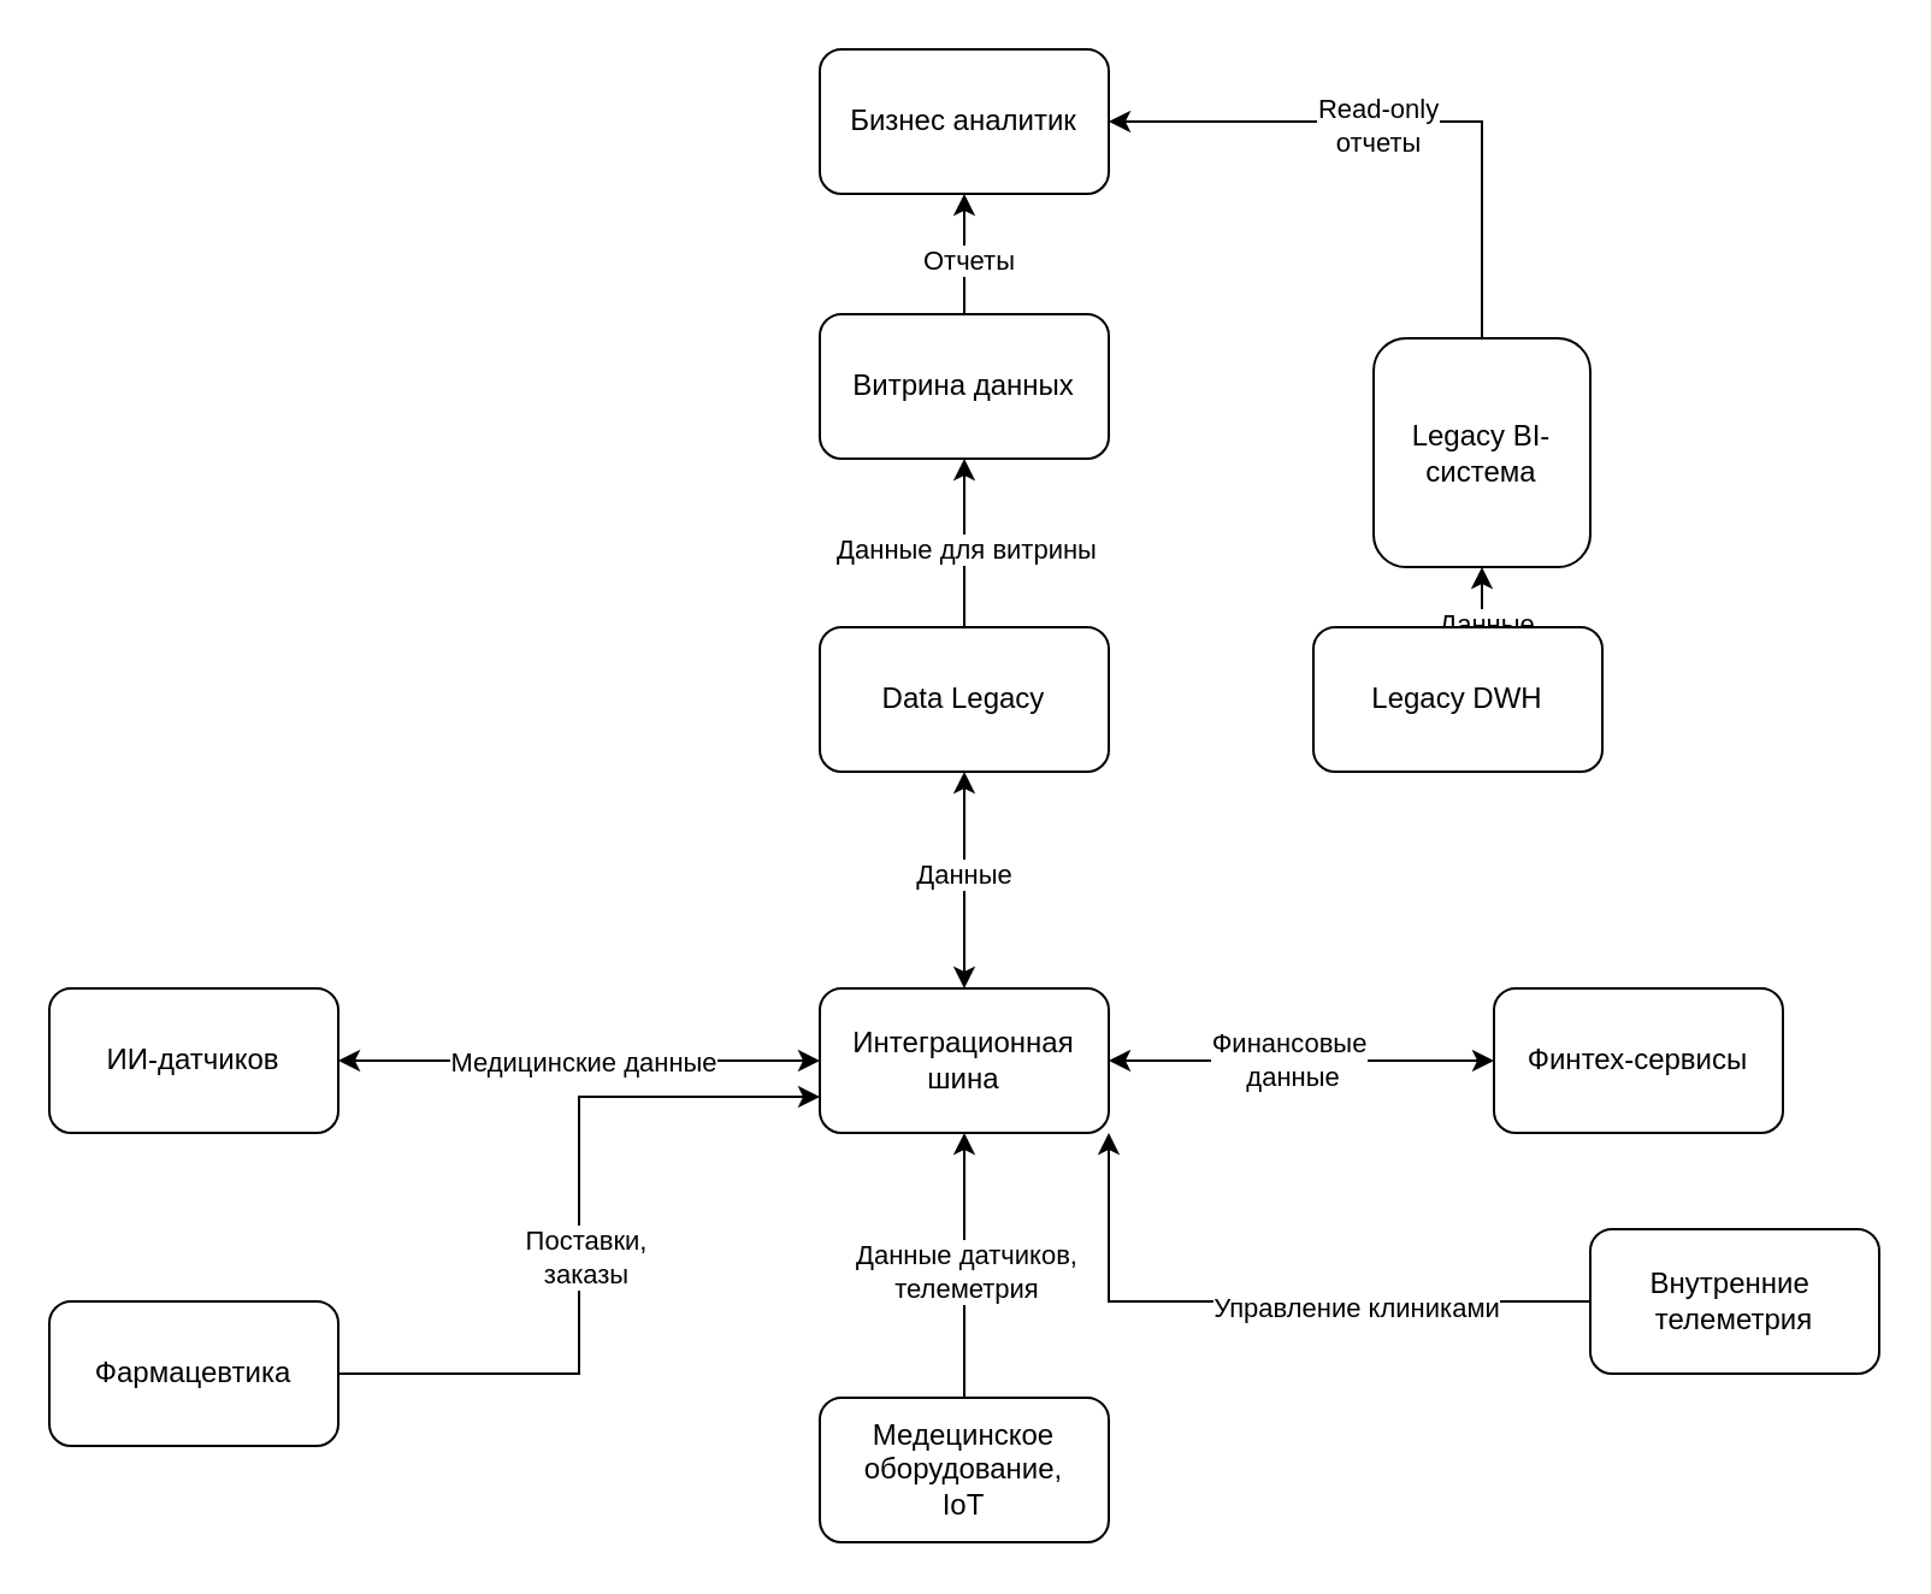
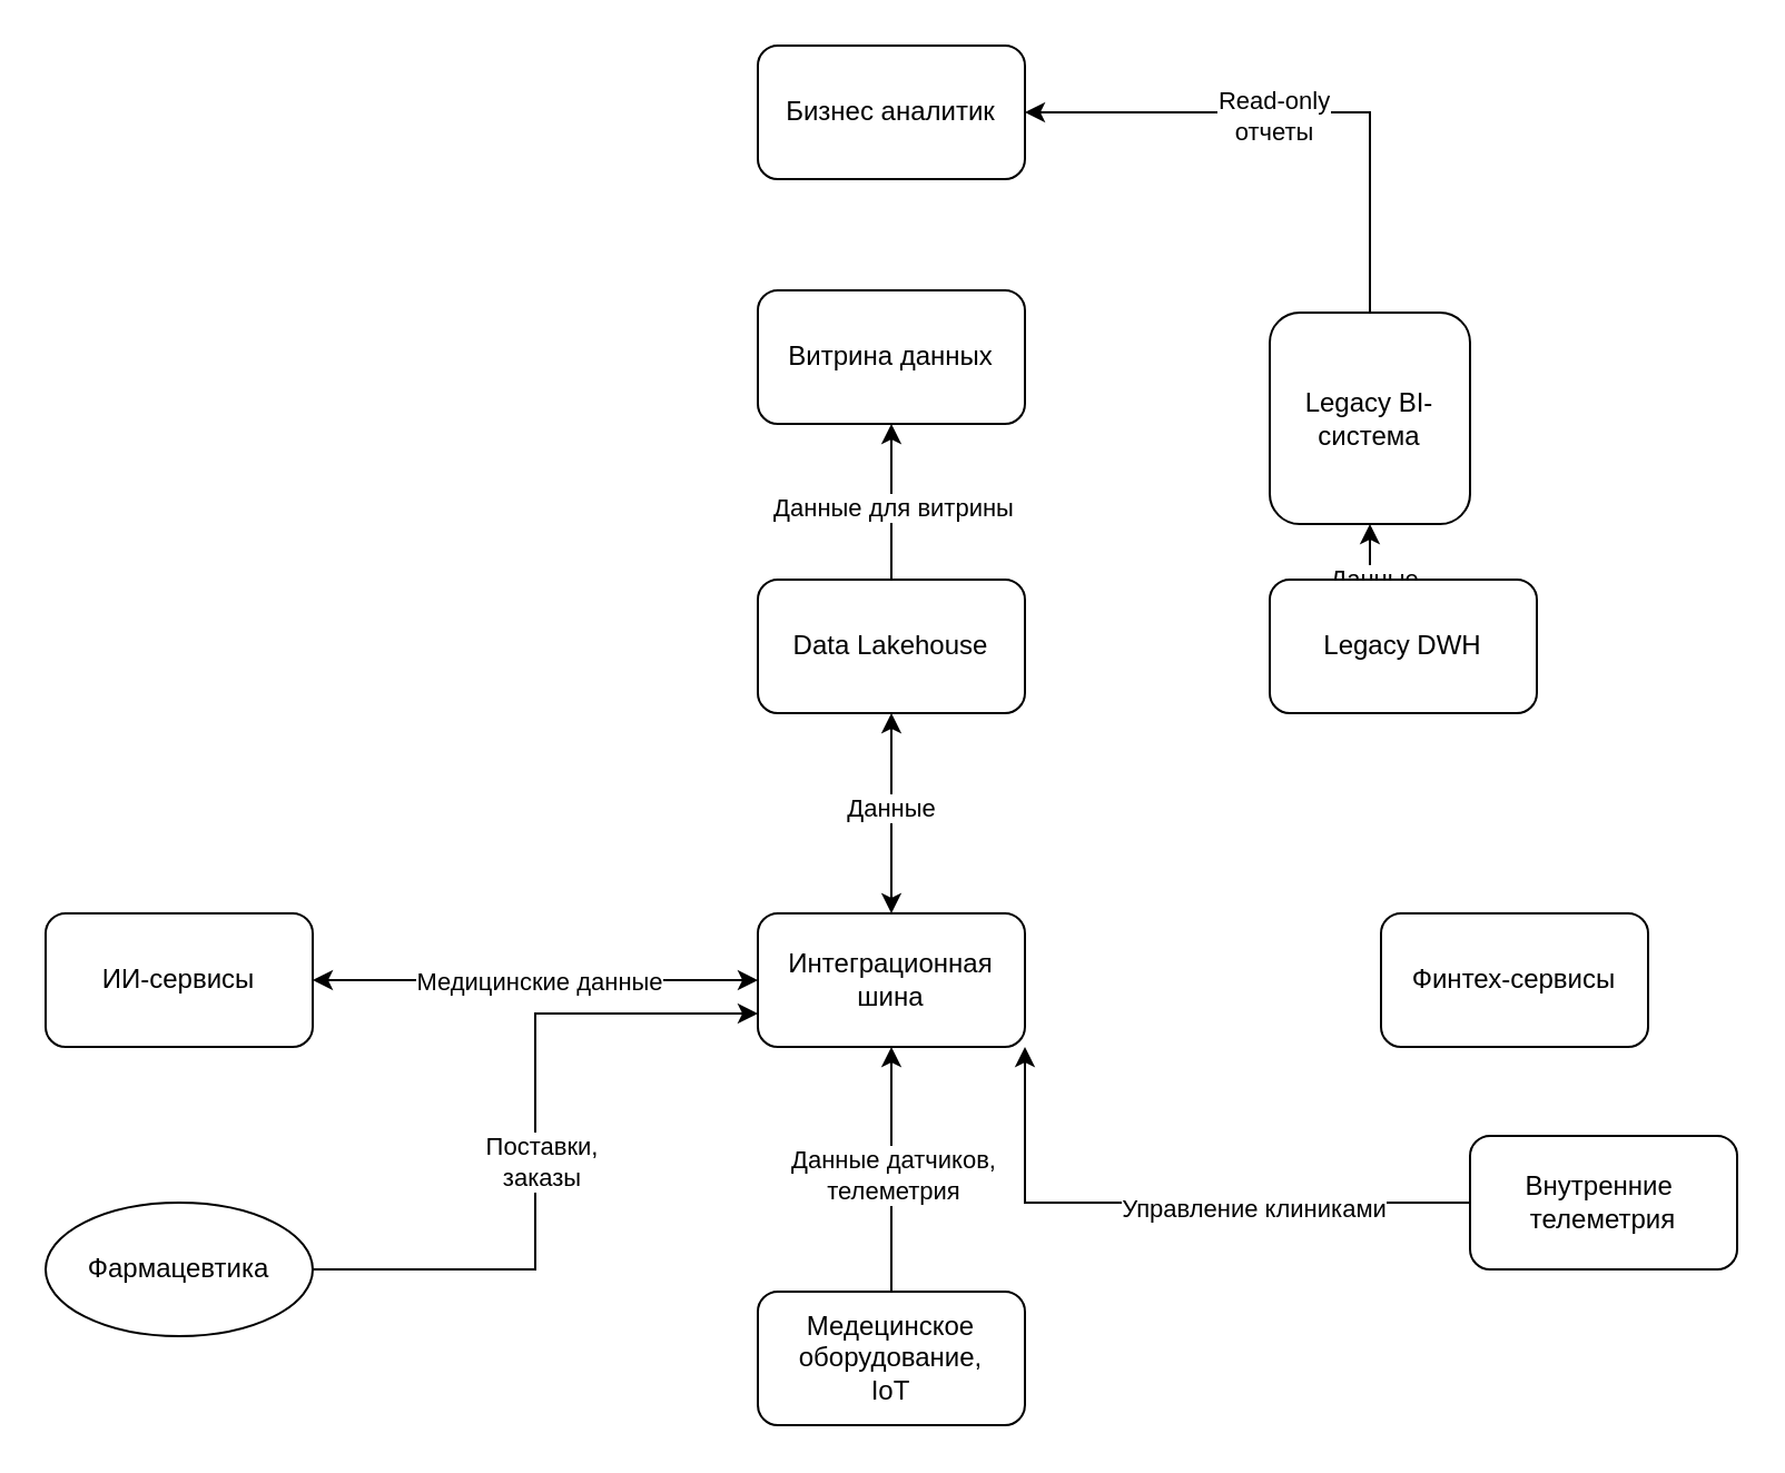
  <mxCell id="0" />
  <mxCell id="1" parent="0" />
- <mxCell id="2" style="edgeStyle=orthogonalEdgeStyle;rounded=0;orthogonalLoop=1;jettySize=auto;html=1;exitX=0.5;exitY=1;exitDx=0;exitDy=0;startArrow=classic;startFill=1;endArrow=none;endFill=0;" edge="1" parent="1" source="4" target="25"><mxGeometry relative="1" as="geometry" /></mxCell>
- <mxCell id="3" value="Отчеты" style="edgeLabel;html=1;align=center;verticalAlign=middle;resizable=0;points=[];" vertex="1" connectable="0" parent="2"><mxGeometry x="0.06" y="1" relative="1" as="geometry"><mxPoint as="offset" /></mxGeometry></mxCell>
  <mxCell id="4" value="Бизнес аналитик" style="rounded=1;whiteSpace=wrap;html=1;" vertex="1" parent="1"><mxGeometry x="340" y="20" width="120" height="60" as="geometry" /></mxCell>
  <mxCell id="5" style="edgeStyle=orthogonalEdgeStyle;rounded=0;orthogonalLoop=1;jettySize=auto;html=1;exitX=0.5;exitY=0;exitDx=0;exitDy=0;entryX=1;entryY=0.5;entryDx=0;entryDy=0;" edge="1" parent="1" source="7" target="4"><mxGeometry relative="1" as="geometry" /></mxCell>
  <mxCell id="6" value="&lt;div&gt;Read-only&lt;/div&gt;&lt;div&gt;отчеты&lt;/div&gt;" style="edgeLabel;html=1;align=center;verticalAlign=middle;resizable=0;points=[];" vertex="1" connectable="0" parent="5"><mxGeometry x="0.094" y="1" relative="1" as="geometry"><mxPoint as="offset" /></mxGeometry></mxCell>
  <mxCell id="7" value="Legacy BI-система" style="rounded=1;whiteSpace=wrap;html=1;" vertex="1" parent="1"><mxGeometry x="570" y="140" width="90" height="95" as="geometry" /></mxCell>
  <mxCell id="8" style="edgeStyle=orthogonalEdgeStyle;rounded=0;orthogonalLoop=1;jettySize=auto;html=1;exitX=0.5;exitY=0;exitDx=0;exitDy=0;entryX=0.5;entryY=1;entryDx=0;entryDy=0;" edge="1" parent="1" source="10" target="7"><mxGeometry relative="1" as="geometry" /></mxCell>
  <mxCell id="9" value="Данные" style="edgeLabel;html=1;align=center;verticalAlign=middle;resizable=0;points=[];" vertex="1" connectable="0" parent="8"><mxGeometry x="-0.3" y="-1" relative="1" as="geometry"><mxPoint as="offset" /></mxGeometry></mxCell>
- <mxCell id="10" value="Legacy DWH" style="rounded=1;whiteSpace=wrap;html=1;" vertex="1" parent="1"><mxGeometry x="545" y="260" width="120" height="60" as="geometry" /></mxCell>
+ <mxCell id="10" value="Legacy DWH" style="rounded=1;whiteSpace=wrap;html=1;" vertex="1" parent="1"><mxGeometry x="570" y="260" width="120" height="60" as="geometry" /></mxCell>
  <mxCell id="11" style="edgeStyle=orthogonalEdgeStyle;rounded=0;orthogonalLoop=1;jettySize=auto;html=1;exitX=0.5;exitY=0;exitDx=0;exitDy=0;entryX=0.5;entryY=1;entryDx=0;entryDy=0;startArrow=classic;startFill=1;" edge="1" parent="1" source="13" target="24"><mxGeometry relative="1" as="geometry" /></mxCell>
  <mxCell id="12" value="Данные" style="edgeLabel;html=1;align=center;verticalAlign=middle;resizable=0;points=[];" vertex="1" connectable="0" parent="11"><mxGeometry x="0.059" y="1" relative="1" as="geometry"><mxPoint as="offset" /></mxGeometry></mxCell>
  <mxCell id="13" value="Интеграционная шина" style="rounded=1;whiteSpace=wrap;html=1;" vertex="1" parent="1"><mxGeometry x="340" y="410" width="120" height="60" as="geometry" /></mxCell>
  <mxCell id="14" value="Финтех-сервисы" style="rounded=1;whiteSpace=wrap;html=1;" vertex="1" parent="1"><mxGeometry x="620" y="410" width="120" height="60" as="geometry" /></mxCell>
- <mxCell id="15" value="ИИ-датчиков" style="rounded=1;whiteSpace=wrap;html=1;" vertex="1" parent="1"><mxGeometry x="20" y="410" width="120" height="60" as="geometry" /></mxCell>
+ <mxCell id="15" value="ИИ-сервисы" style="rounded=1;whiteSpace=wrap;html=1;" vertex="1" parent="1"><mxGeometry x="20" y="410" width="120" height="60" as="geometry" /></mxCell>
  <mxCell id="16" style="edgeStyle=orthogonalEdgeStyle;rounded=0;orthogonalLoop=1;jettySize=auto;html=1;exitX=0.5;exitY=0;exitDx=0;exitDy=0;entryX=0.5;entryY=1;entryDx=0;entryDy=0;" edge="1" parent="1" source="18" target="13"><mxGeometry relative="1" as="geometry" /></mxCell>
  <mxCell id="17" value="&lt;div&gt;Данные датчиков,&lt;/div&gt;&lt;div&gt;телеметрия&lt;/div&gt;" style="edgeLabel;html=1;align=center;verticalAlign=middle;resizable=0;points=[];" vertex="1" connectable="0" parent="16"><mxGeometry x="-0.042" relative="1" as="geometry"><mxPoint as="offset" /></mxGeometry></mxCell>
  <mxCell id="18" value="&lt;div&gt;Медецинское оборудование,&lt;/div&gt;&lt;div&gt;IoT&lt;/div&gt;" style="rounded=1;whiteSpace=wrap;html=1;" vertex="1" parent="1"><mxGeometry x="340" y="580" width="120" height="60" as="geometry" /></mxCell>
  <mxCell id="19" style="edgeStyle=orthogonalEdgeStyle;rounded=0;orthogonalLoop=1;jettySize=auto;html=1;exitX=1;exitY=0.5;exitDx=0;exitDy=0;entryX=0;entryY=0.75;entryDx=0;entryDy=0;" edge="1" parent="1" source="21" target="13"><mxGeometry relative="1" as="geometry" /></mxCell>
  <mxCell id="20" value="&lt;div&gt;Поставки,&lt;/div&gt;&lt;div&gt;заказы&lt;/div&gt;" style="edgeLabel;html=1;align=center;verticalAlign=middle;resizable=0;points=[];" vertex="1" connectable="0" parent="19"><mxGeometry x="-0.057" y="-2" relative="1" as="geometry"><mxPoint as="offset" /></mxGeometry></mxCell>
- <mxCell id="21" value="Фармацевтика" style="rounded=1;whiteSpace=wrap;html=1;" vertex="1" parent="1"><mxGeometry x="20" y="540" width="120" height="60" as="geometry" /></mxCell>
+ <mxCell id="21" value="Фармацевтика" style="ellipse;whiteSpace=wrap;html=1;" vertex="1" parent="1"><mxGeometry x="20" y="540" width="120" height="60" as="geometry" /></mxCell>
  <mxCell id="22" style="edgeStyle=orthogonalEdgeStyle;rounded=0;orthogonalLoop=1;jettySize=auto;html=1;exitX=0.5;exitY=0;exitDx=0;exitDy=0;" edge="1" parent="1" source="24"><mxGeometry relative="1" as="geometry"><mxPoint x="400" y="190" as="targetPoint" /></mxGeometry></mxCell>
  <mxCell id="23" value="Данные для витрины" style="edgeLabel;html=1;align=center;verticalAlign=middle;resizable=0;points=[];" vertex="1" connectable="0" parent="22"><mxGeometry x="-0.073" relative="1" as="geometry"><mxPoint as="offset" /></mxGeometry></mxCell>
- <mxCell id="24" value="Data Legacy" style="rounded=1;whiteSpace=wrap;html=1;" vertex="1" parent="1"><mxGeometry x="340" y="260" width="120" height="60" as="geometry" /></mxCell>
+ <mxCell id="24" value="Data Lakehouse" style="rounded=1;whiteSpace=wrap;html=1;" vertex="1" parent="1"><mxGeometry x="340" y="260" width="120" height="60" as="geometry" /></mxCell>
  <mxCell id="25" value="Витрина данных" style="rounded=1;whiteSpace=wrap;html=1;" vertex="1" parent="1"><mxGeometry x="340" y="130" width="120" height="60" as="geometry" /></mxCell>
- <mxCell id="26" value="" style="endArrow=classic;startArrow=classic;html=1;rounded=0;entryX=0;entryY=0.5;entryDx=0;entryDy=0;exitX=1;exitY=0.5;exitDx=0;exitDy=0;" edge="1" parent="1" source="13" target="14"><mxGeometry width="50" height="50" relative="1" as="geometry"><mxPoint x="530" y="490" as="sourcePoint" /><mxPoint x="580" y="440" as="targetPoint" /></mxGeometry></mxCell>
- <mxCell id="27" value="&lt;div&gt;Финансовые&lt;/div&gt;&lt;div&gt;&amp;nbsp;данные&lt;/div&gt;" style="edgeLabel;html=1;align=center;verticalAlign=middle;resizable=0;points=[];" vertex="1" connectable="0" parent="26"><mxGeometry x="-0.07" y="1" relative="1" as="geometry"><mxPoint as="offset" /></mxGeometry></mxCell>
  <mxCell id="28" style="edgeStyle=orthogonalEdgeStyle;rounded=0;orthogonalLoop=1;jettySize=auto;html=1;exitX=0;exitY=0.5;exitDx=0;exitDy=0;entryX=1;entryY=1;entryDx=0;entryDy=0;" edge="1" parent="1" source="30" target="13"><mxGeometry relative="1" as="geometry" /></mxCell>
  <mxCell id="29" value="Управление клиниками" style="edgeLabel;html=1;align=center;verticalAlign=middle;resizable=0;points=[];" vertex="1" connectable="0" parent="28"><mxGeometry x="-0.271" y="1" relative="1" as="geometry"><mxPoint y="1" as="offset" /></mxGeometry></mxCell>
  <mxCell id="30" value="&lt;div&gt;Внутренние&amp;nbsp;&lt;/div&gt;&lt;div&gt;телеметрия&lt;/div&gt;" style="rounded=1;whiteSpace=wrap;html=1;" vertex="1" parent="1"><mxGeometry x="660" y="510" width="120" height="60" as="geometry" /></mxCell>
  <mxCell id="31" value="" style="endArrow=classic;startArrow=classic;html=1;rounded=0;exitX=1;exitY=0.5;exitDx=0;exitDy=0;entryX=0;entryY=0.5;entryDx=0;entryDy=0;" edge="1" parent="1" source="15" target="13"><mxGeometry width="50" height="50" relative="1" as="geometry"><mxPoint x="390" y="500" as="sourcePoint" /><mxPoint x="440" y="450" as="targetPoint" /></mxGeometry></mxCell>
  <mxCell id="32" value="Медицинские данные" style="edgeLabel;html=1;align=center;verticalAlign=middle;resizable=0;points=[];" vertex="1" connectable="0" parent="31"><mxGeometry x="0.007" relative="1" as="geometry"><mxPoint as="offset" /></mxGeometry></mxCell>
